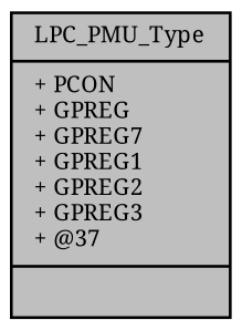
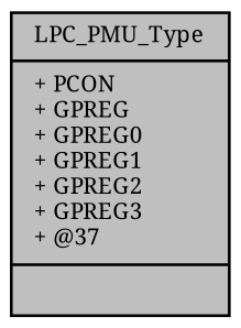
  digraph {
    fontname="Noto Serif"
-   n1 [color=black fillcolor=grey75 fontcolor=black fontname="Noto Serif" fontsize=8 height=0.2 label="{LPC_PMU_Type\n|+ PCON\l+ GPREG\l+ GPREG7\l+ GPREG1\l+ GPREG2\l+ GPREG3\l+ @37\l|}" shape=record style=filled width=0.4]
+   n1 [color=black fillcolor=grey75 fontcolor=black fontname="Noto Serif" fontsize=8 height=0.2 label="{LPC_PMU_Type\n|+ PCON\l+ GPREG\l+ GPREG0\l+ GPREG1\l+ GPREG2\l+ GPREG3\l+ @37\l|}" shape=record style=filled width=0.4]
  }
